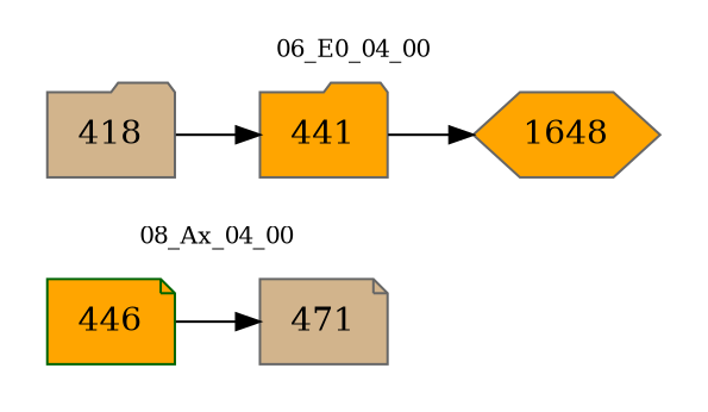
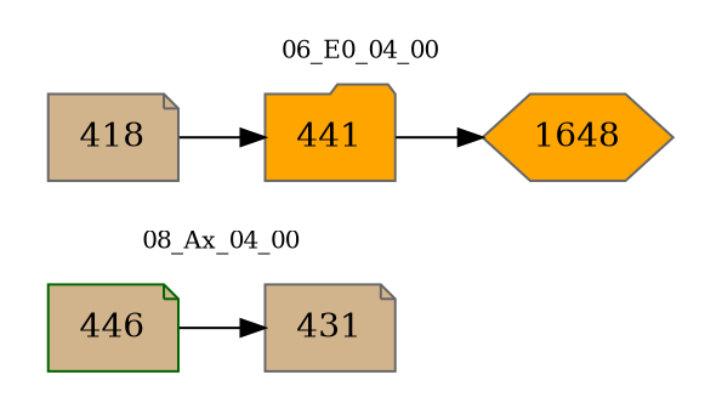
  digraph {
    rankdir=LR
    node [color=gray40 fillcolor=tan shape=note style=filled]
    edge [color=black]
-   n1 [color=darkgreen fillcolor=orange label=446]
-   n2 [label=471]
-   n3 [label=418 shape=folder]
+   n1 [color=darkgreen label=446]
+   n2 [label=431]
+   n3 [label=418]
    n4 [fillcolor=orange label=441 shape=folder]
    n5 [fillcolor=orange label=1648 shape=hexagon]
    subgraph cluster_1 {
      color=white
      fontsize=10
      label="08_Ax_04_00"
      n1
      n2
    }
    subgraph cluster_2 {
      color=white
      fontsize=10
      label="06_E0_04_00"
      n3
      n4
      n5
    }
    n1 -> n2
    n3 -> n4
    n4 -> n5
  }
